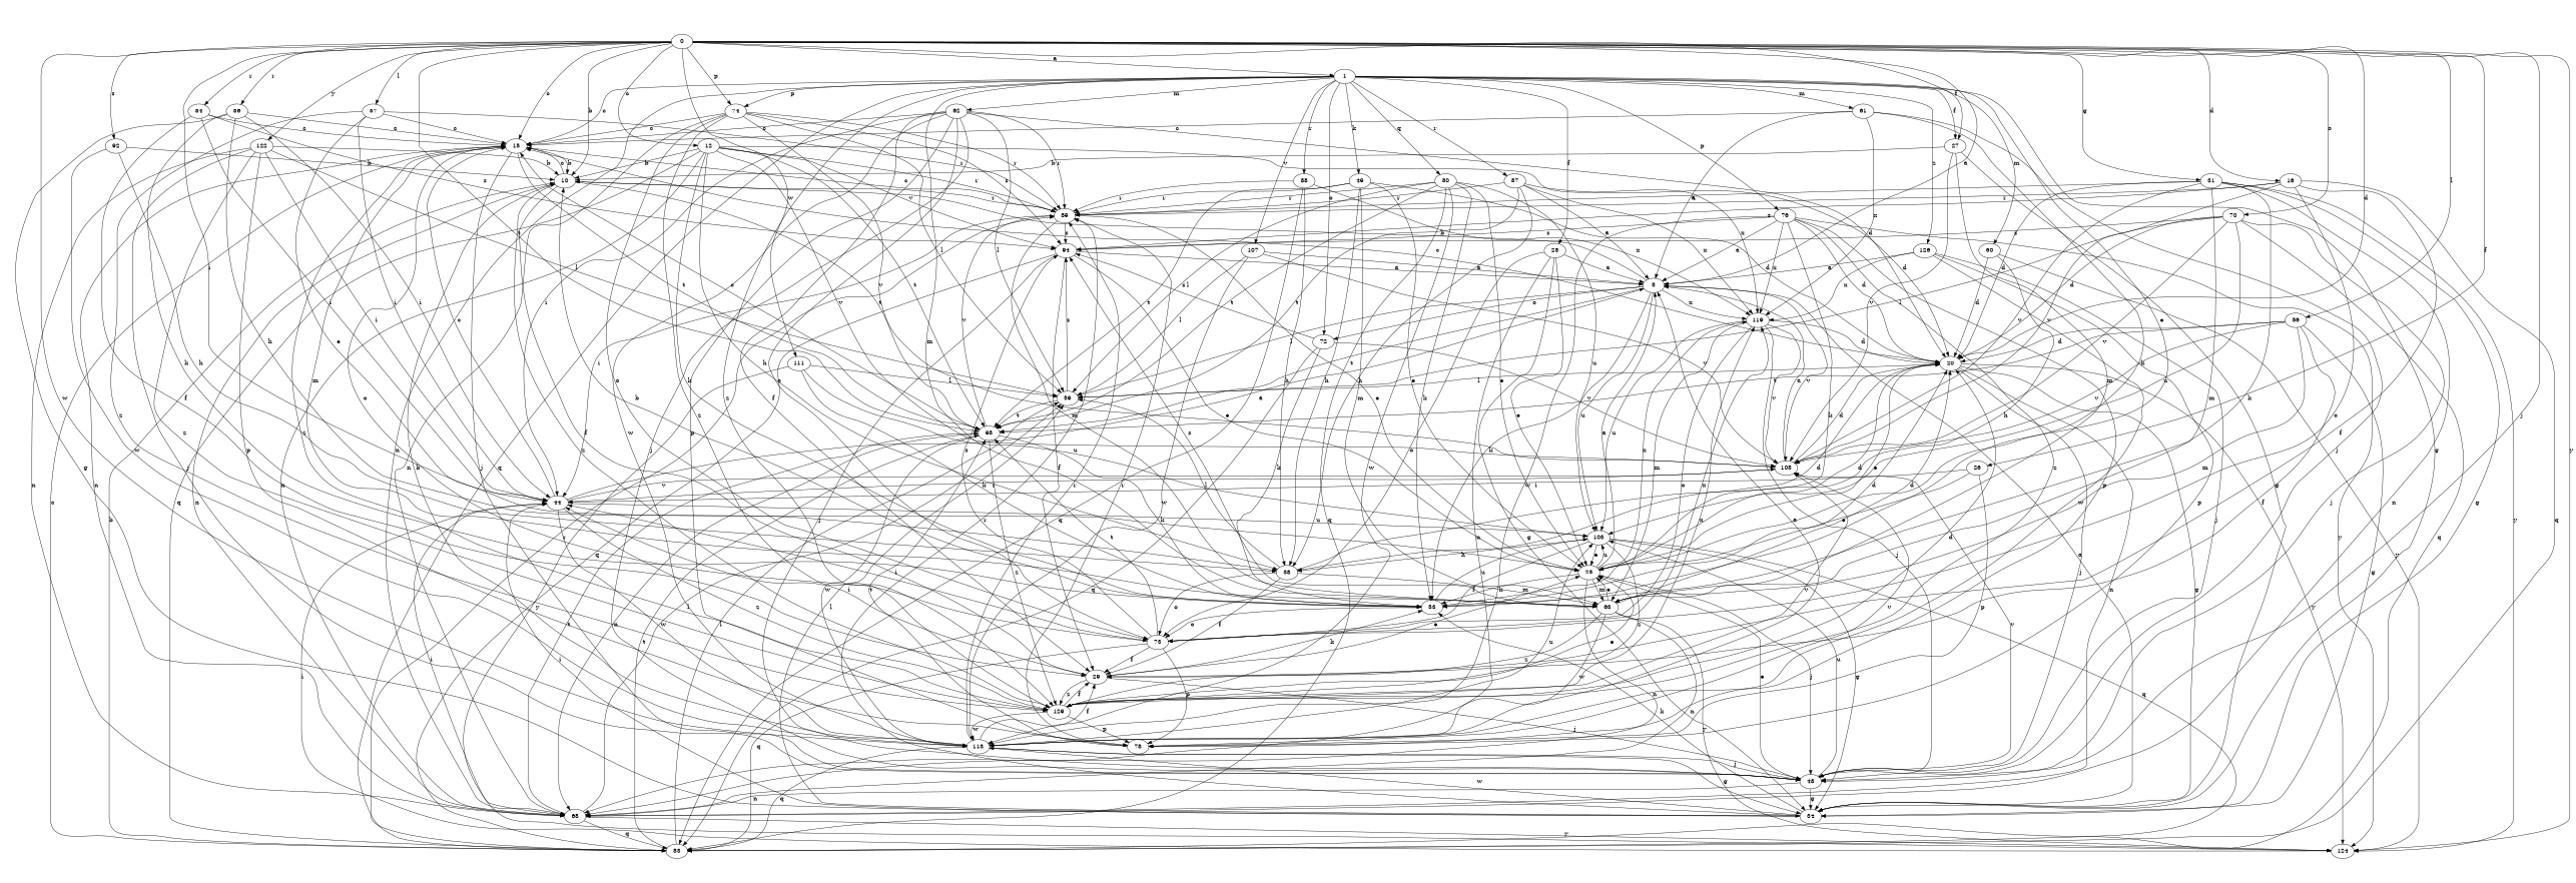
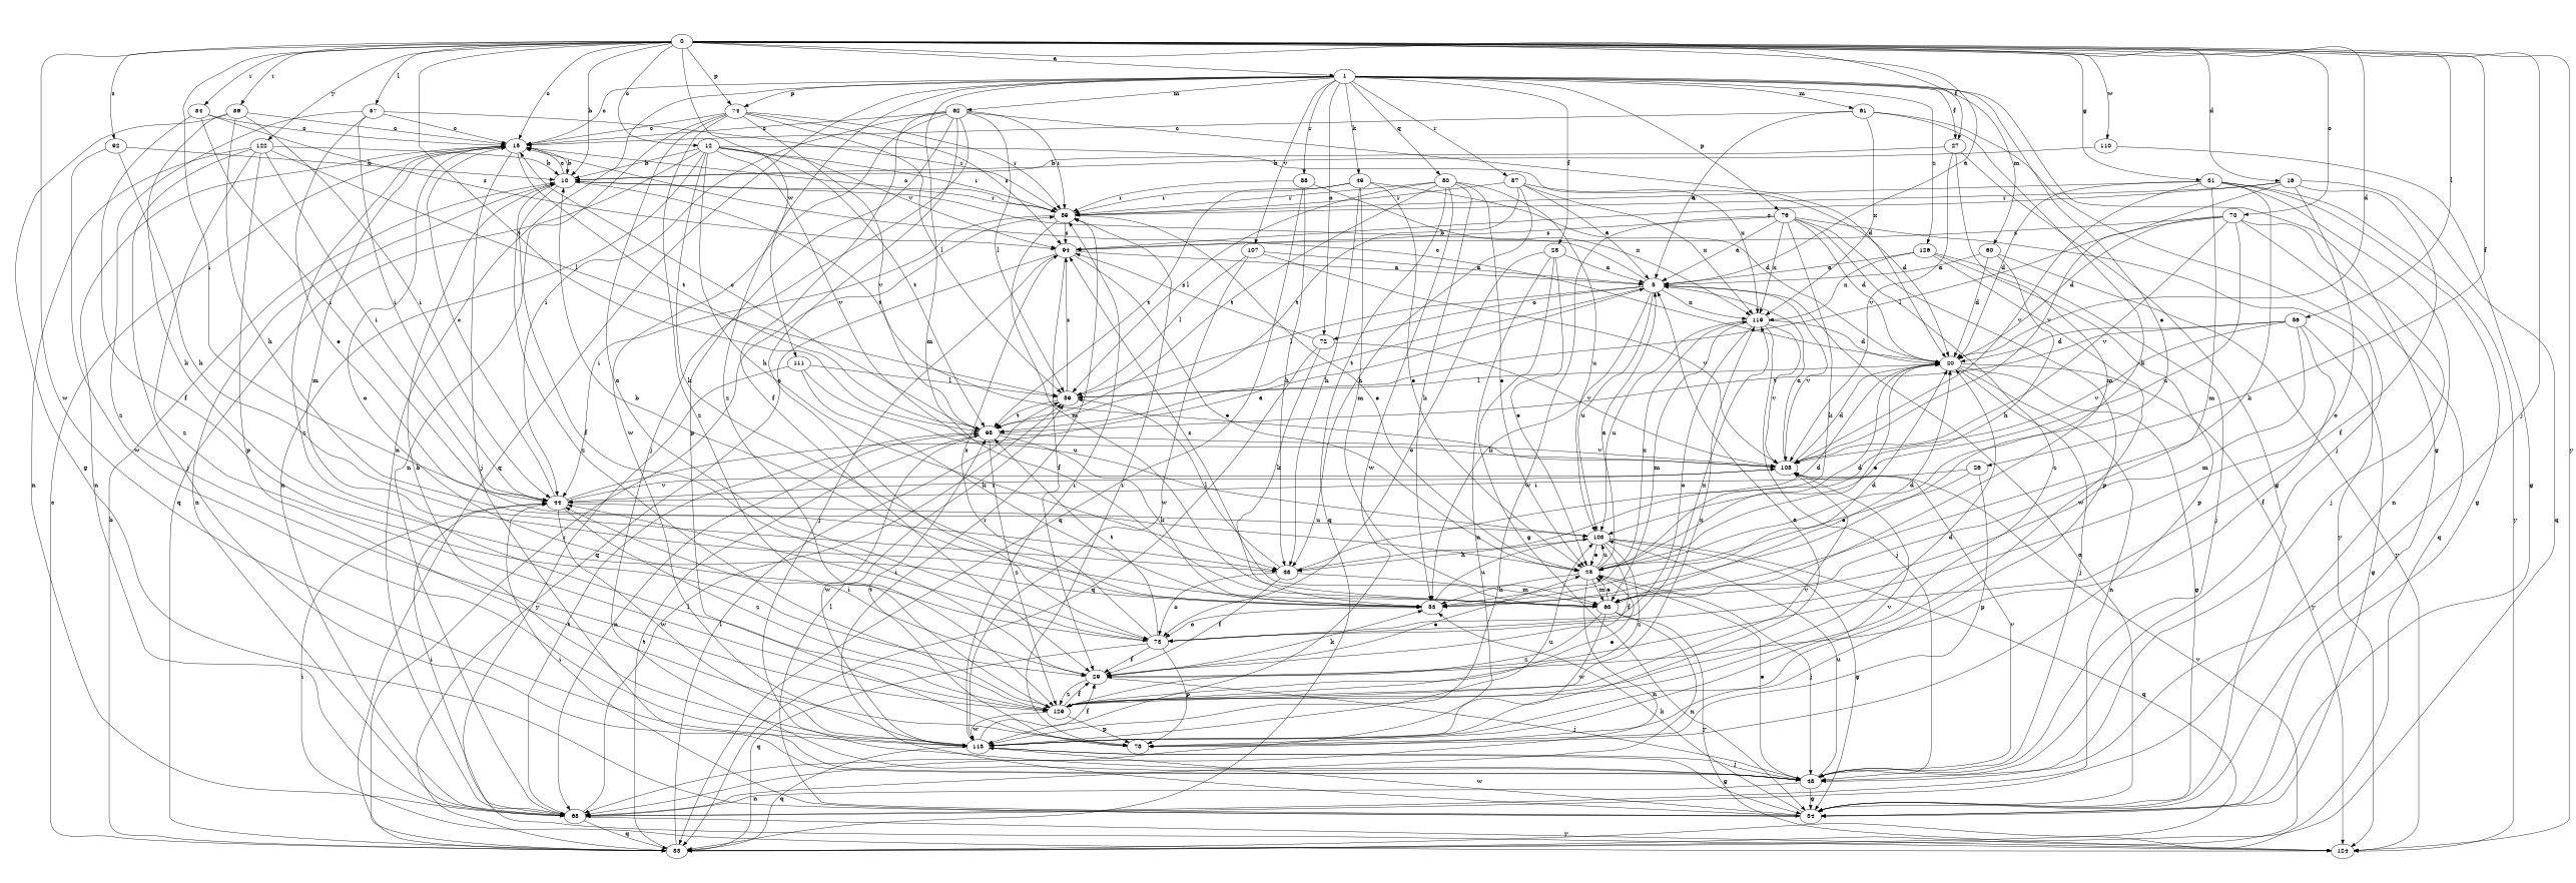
  strict digraph {
    0
    1
    5
    10
    12
    15
    16
    20
    26
    27
    31
    44
    48
    56
    57
    70
    74
    84
    86
    92
    98
+   110
    111
    113
    122
    124
    25
    28
    34
    49
    60
    61
    62
    63
    68
    72
    76
    80
    83
    87
    88
    107
    126
    129
    53
    59
    103
    108
    119
    29
    89
    38
    94
    73
    78
    0 -> 1 [label=a]
    0 -> 5 [label=a]
    0 -> 10 [label=b]
    0 -> 12 [label=c]
    0 -> 15 [label=c]
    0 -> 16 [label=d]
    0 -> 20 [label=d]
    0 -> 26 [label=f]
    0 -> 27 [label=f]
    0 -> 31 [label=g]
    0 -> 44 [label=i]
    0 -> 48 [label=j]
    0 -> 56 [label=l]
    0 -> 57 [label=l]
    0 -> 70 [label=o]
    0 -> 74 [label=p]
    0 -> 84 [label=r]
    0 -> 86 [label=r]
    0 -> 92 [label=s]
    0 -> 98 [label=t]
+   0 -> 110 [label=w]
    0 -> 111 [label=w]
    0 -> 113 [label=w]
    0 -> 122 [label=y]
    0 -> 124 [label=y]
    1 -> 15 [label=c]
    1 -> 27 [label=f]
    1 -> 74 [label=p]
    1 -> 25 [label=e]
    1 -> 28 [label=f]
    1 -> 34 [label=g]
    1 -> 49 [label=k]
    1 -> 60 [label=m]
    1 -> 61 [label=m]
    1 -> 62 [label=m]
    1 -> 63 [label=m]
    1 -> 68 [label=n]
    1 -> 72 [label=o]
    1 -> 76 [label=p]
    1 -> 80 [label=q]
    1 -> 83 [label=q]
    1 -> 87 [label=r]
    1 -> 88 [label=r]
    1 -> 107 [label=v]
    1 -> 126 [label=z]
    1 -> 129 [label=z]
    5 -> 10 [label=b]
    5 -> 98 [label=t]
    5 -> 72 [label=o]
    5 -> 53 [label=k]
    5 -> 59 [label=l]
    5 -> 103 [label=u]
    5 -> 108 [label=v]
    5 -> 119 [label=x]
    10 -> 15 [label=c]
    10 -> 98 [label=t]
    10 -> 68 [label=n]
    10 -> 129 [label=z]
    10 -> 29 [label=f]
    10 -> 89 [label=r]
    12 -> 10 [label=b]
    12 -> 98 [label=t]
    12 -> 68 [label=n]
    12 -> 83 [label=q]
    12 -> 53 [label=k]
    12 -> 108 [label=v]
    12 -> 119 [label=x]
    12 -> 89 [label=r]
    12 -> 38 [label=h]
    12 -> 94 [label=v]
    15 -> 10 [label=b]
    15 -> 48 [label=j]
    15 -> 98 [label=t]
    15 -> 63 [label=m]
    15 -> 68 [label=n]
    15 -> 129 [label=z]
    15 -> 73 [label=o]
    16 -> 83 [label=q]
    16 -> 108 [label=v]
    16 -> 29 [label=f]
    16 -> 89 [label=r]
    16 -> 94 [label=s]
    16 -> 73 [label=o]
    20 -> 15 [label=c]
    20 -> 48 [label=j]
    20 -> 124 [label=y]
    20 -> 25 [label=e]
    20 -> 34 [label=g]
    20 -> 68 [label=n]
    20 -> 59 [label=l]
    26 -> 44 [label=i]
    26 -> 25 [label=e]
    26 -> 78 [label=p]
    27 -> 10 [label=b]
    27 -> 34 [label=g]
    27 -> 63 [label=m]
    27 -> 108 [label=v]
    31 -> 20 [label=d]
    31 -> 124 [label=y]
    31 -> 34 [label=g]
    31 -> 63 [label=m]
    31 -> 68 [label=n]
    31 -> 53 [label=k]
    31 -> 108 [label=v]
    31 -> 89 [label=r]
    44 -> 5 [label=a]
    44 -> 15 [label=c]
    44 -> 113 [label=w]
    44 -> 129 [label=z]
    44 -> 103 [label=u]
    44 -> 108 [label=v]
    48 -> 25 [label=e]
    48 -> 34 [label=g]
    48 -> 68 [label=n]
    48 -> 103 [label=u]
    48 -> 108 [label=v]
    56 -> 20 [label=d]
    56 -> 98 [label=t]
    56 -> 34 [label=g]
    56 -> 63 [label=m]
    56 -> 108 [label=v]
    56 -> 29 [label=f]
    57 -> 15 [label=c]
    57 -> 44 [label=i]
    57 -> 25 [label=e]
    57 -> 129 [label=z]
    57 -> 89 [label=r]
    70 -> 20 [label=d]
    70 -> 48 [label=j]
    70 -> 83 [label=q]
    70 -> 59 [label=l]
    70 -> 103 [label=u]
    70 -> 108 [label=v]
    70 -> 94 [label=s]
    74 -> 15 [label=c]
    74 -> 68 [label=n]
    74 -> 129 [label=z]
    74 -> 59 [label=l]
    74 -> 108 [label=v]
    74 -> 89 [label=r]
    74 -> 94 [label=s]
    74 -> 73 [label=o]
    84 -> 15 [label=c]
    84 -> 44 [label=i]
    84 -> 29 [label=f]
    84 -> 94 [label=s]
    86 -> 15 [label=c]
    86 -> 44 [label=i]
    86 -> 34 [label=g]
    86 -> 53 [label=k]
    86 -> 38 [label=h]
    92 -> 10 [label=b]
    92 -> 113 [label=w]
    92 -> 38 [label=h]
    98 -> 15 [label=c]
    98 -> 113 [label=w]
    98 -> 68 [label=n]
    98 -> 129 [label=z]
    98 -> 53 [label=k]
-   98 -> 89 [label=v]
+   98 -> 108 [label=v]
+   110 -> 10 [label=b]
+   110 -> 34 [label=g]
    111 -> 124 [label=y]
    111 -> 53 [label=k]
    111 -> 59 [label=l]
    111 -> 103 [label=u]
    113 -> 5 [label=a]
    113 -> 10 [label=b]
    113 -> 48 [label=j]
    113 -> 34 [label=g]
    113 -> 83 [label=q]
    113 -> 103 [label=u]
    113 -> 29 [label=f]
    113 -> 89 [label=r]
    122 -> 10 [label=b]
    122 -> 44 [label=i]
    122 -> 48 [label=j]
    122 -> 68 [label=n]
    122 -> 129 [label=z]
    122 -> 59 [label=l]
    122 -> 78 [label=p]
    124 -> 44 [label=i]
    25 -> 5 [label=a]
    25 -> 20 [label=d]
    25 -> 48 [label=j]
    25 -> 63 [label=m]
    25 -> 68 [label=n]
    25 -> 53 [label=k]
    25 -> 103 [label=u]
    25 -> 119 [label=x]
    28 -> 5 [label=a]
    28 -> 25 [label=e]
    28 -> 34 [label=g]
    28 -> 68 [label=n]
    28 -> 73 [label=o]
    34 -> 5 [label=a]
    34 -> 44 [label=i]
    34 -> 113 [label=w]
    34 -> 53 [label=k]
    34 -> 59 [label=l]
    34 -> 89 [label=r]
    49 -> 20 [label=d]
    49 -> 98 [label=t]
    49 -> 25 [label=e]
    49 -> 63 [label=m]
    49 -> 89 [label=r]
    49 -> 38 [label=h]
+   60 -> 5 [label=a]
    60 -> 20 [label=d]
    60 -> 124 [label=y]
    60 -> 38 [label=h]
    61 -> 5 [label=a]
    61 -> 15 [label=c]
    61 -> 48 [label=j]
    61 -> 53 [label=k]
    61 -> 119 [label=x]
    62 -> 15 [label=c]
    62 -> 20 [label=d]
    62 -> 44 [label=i]
    62 -> 48 [label=j]
    62 -> 113 [label=w]
    62 -> 59 [label=l]
    62 -> 29 [label=f]
    62 -> 89 [label=r]
    62 -> 73 [label=o]
    62 -> 78 [label=p]
    63 -> 20 [label=d]
    63 -> 113 [label=w]
    63 -> 124 [label=y]
    63 -> 25 [label=e]
    63 -> 68 [label=n]
    63 -> 129 [label=z]
    63 -> 94 [label=s]
    68 -> 44 [label=i]
    68 -> 98 [label=t]
    68 -> 124 [label=y]
    68 -> 83 [label=q]
    68 -> 59 [label=l]
    72 -> 83 [label=q]
    72 -> 53 [label=k]
    72 -> 108 [label=v]
    72 -> 94 [label=s]
    76 -> 5 [label=a]
    76 -> 20 [label=d]
    76 -> 113 [label=w]
    76 -> 124 [label=y]
    76 -> 129 [label=z]
    76 -> 53 [label=k]
    76 -> 119 [label=x]
    76 -> 94 [label=s]
    76 -> 78 [label=p]
    80 -> 98 [label=t]
    80 -> 113 [label=w]
    80 -> 25 [label=e]
    80 -> 83 [label=q]
    80 -> 53 [label=k]
    80 -> 59 [label=l]
    80 -> 103 [label=u]
    80 -> 89 [label=r]
    83 -> 10 [label=b]
    83 -> 15 [label=c]
    83 -> 98 [label=t]
    83 -> 59 [label=l]
+   83 -> 108 [label=v]
    83 -> 89 [label=r]
    87 -> 5 [label=a]
    87 -> 20 [label=d]
    87 -> 98 [label=t]
    87 -> 119 [label=x]
    87 -> 89 [label=r]
    87 -> 38 [label=h]
    88 -> 83 [label=q]
    88 -> 119 [label=x]
    88 -> 89 [label=r]
    88 -> 38 [label=h]
    107 -> 5 [label=a]
    107 -> 113 [label=w]
    107 -> 59 [label=l]
    107 -> 108 [label=v]
    126 -> 5 [label=a]
    126 -> 48 [label=j]
    126 -> 113 [label=w]
    126 -> 119 [label=x]
    126 -> 78 [label=p]
    129 -> 20 [label=d]
    129 -> 113 [label=w]
    129 -> 25 [label=e]
    129 -> 108 [label=v]
    129 -> 119 [label=x]
    129 -> 29 [label=f]
    129 -> 78 [label=p]
    53 -> 10 [label=b]
    53 -> 20 [label=d]
    53 -> 103 [label=u]
    53 -> 73 [label=o]
    59 -> 98 [label=t]
    59 -> 94 [label=s]
    103 -> 25 [label=e]
    103 -> 34 [label=g]
    103 -> 83 [label=q]
    103 -> 129 [label=z]
-   103 -> 73 [label=f]
+   103 -> 29 [label=f]
    103 -> 38 [label=h]
    108 -> 5 [label=a]
    108 -> 20 [label=d]
    108 -> 44 [label=i]
    119 -> 20 [label=d]
    119 -> 48 [label=j]
    119 -> 63 [label=m]
    119 -> 103 [label=u]
    119 -> 108 [label=v]
    119 -> 73 [label=o]
    29 -> 44 [label=i]
    29 -> 48 [label=j]
    29 -> 25 [label=e]
    29 -> 129 [label=z]
    29 -> 53 [label=k]
    89 -> 15 [label=c]
    89 -> 44 [label=i]
    89 -> 25 [label=e]
    89 -> 63 [label=m]
    89 -> 94 [label=s]
    38 -> 20 [label=d]
    38 -> 63 [label=m]
    38 -> 59 [label=l]
    38 -> 29 [label=f]
    38 -> 73 [label=o]
    94 -> 5 [label=a]
    94 -> 48 [label=j]
    94 -> 25 [label=e]
    94 -> 83 [label=q]
    94 -> 29 [label=f]
    73 -> 44 [label=i]
    73 -> 98 [label=t]
    73 -> 83 [label=q]
    73 -> 119 [label=x]
    73 -> 29 [label=f]
    73 -> 94 [label=s]
    73 -> 78 [label=p]
    78 -> 98 [label=t]
    78 -> 108 [label=v]
    78 -> 89 [label=r]
  }
